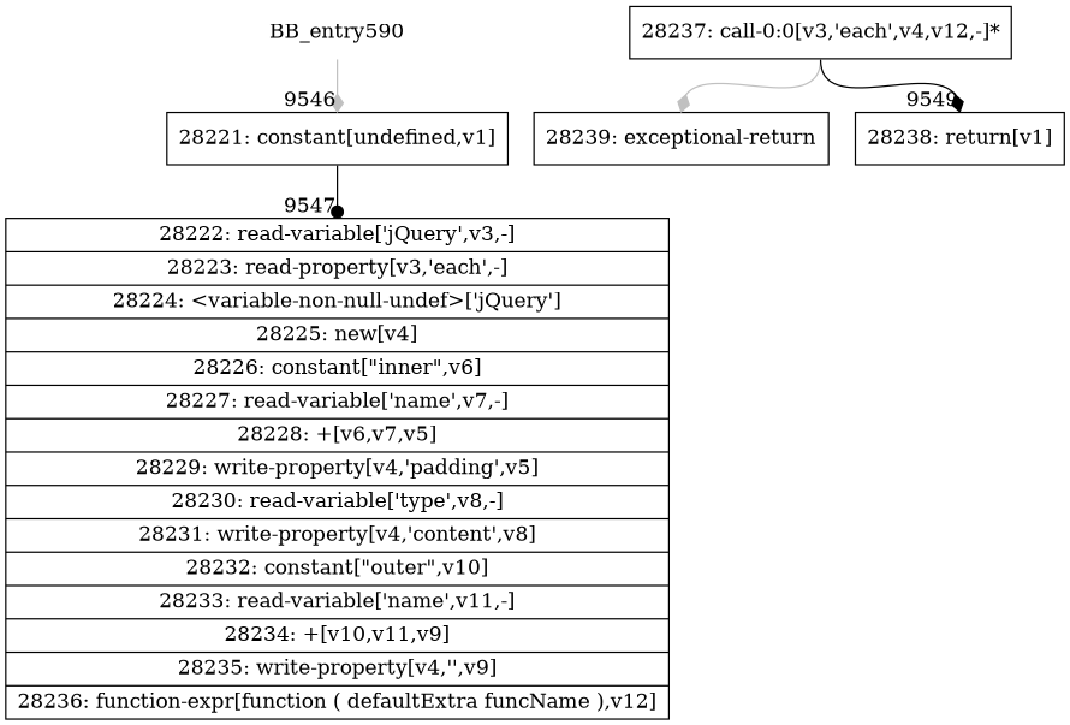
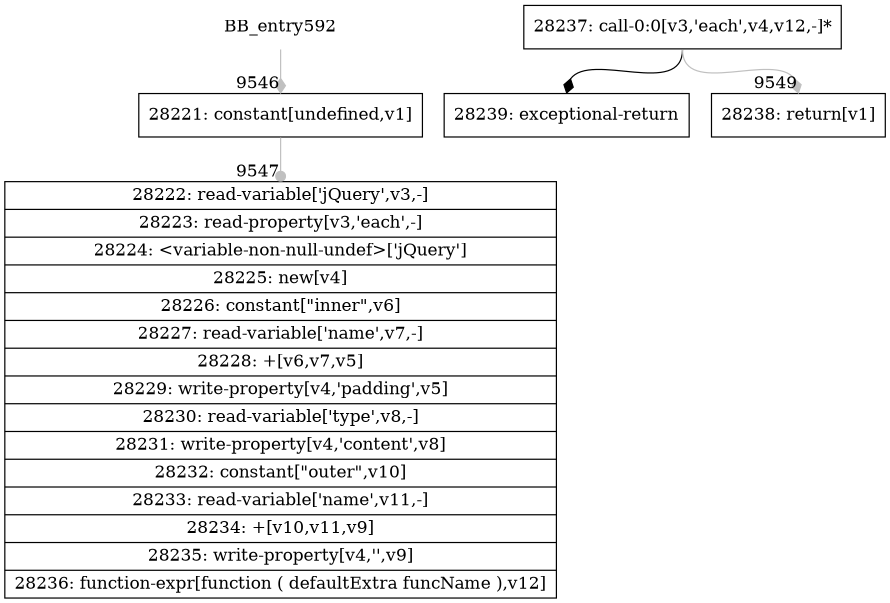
  digraph {
    fontname="DejaVu Serif"
    rankdir=TD
    node [fontname="DejaVu Serif" shape=record]
    edge [arrowhead=diamond fontname="DejaVu Serif" headport=n tailport=s]
-   BB_entry590 [shape=none]
+   BB_entry590 [shape=none label=BB_entry592]
    n2 [label="{28221: constant[undefined,v1]}"]
    n3 [label="{28222: read-variable['jQuery',v3,-]|28223: read-property[v3,'each',-]|28224: \<variable-non-null-undef\>['jQuery']|28225: new[v4]|28226: constant[\"inner\",v6]|28227: read-variable['name',v7,-]|28228: +[v6,v7,v5]|28229: write-property[v4,'padding',v5]|28230: read-variable['type',v8,-]|28231: write-property[v4,'content',v8]|28232: constant[\"outer\",v10]|28233: read-variable['name',v11,-]|28234: +[v10,v11,v9]|28235: write-property[v4,'',v9]|28236: function-expr[function ( defaultExtra funcName ),v12]}"]
    n4 [label="{28237: call-0:0[v3,'each',v4,v12,-]*}"]
    n5 [label="{28239: exceptional-return}"]
    n6 [label="{28238: return[v1]}"]
    BB_entry590 -> n2 [color=gray headlabel="    9546"]
-   n2 -> n3 [arrowhead=dot headlabel="      9547"]
-   n4 -> n5 [color=gray]
-   n4 -> n6 [headlabel="      9549"]
+   n2 -> n3 [arrowhead=dot headlabel="      9547" color=gray]
+   n4 -> n5 [color=black]
+   n4 -> n6 [headlabel="      9549" color=gray]
  }
